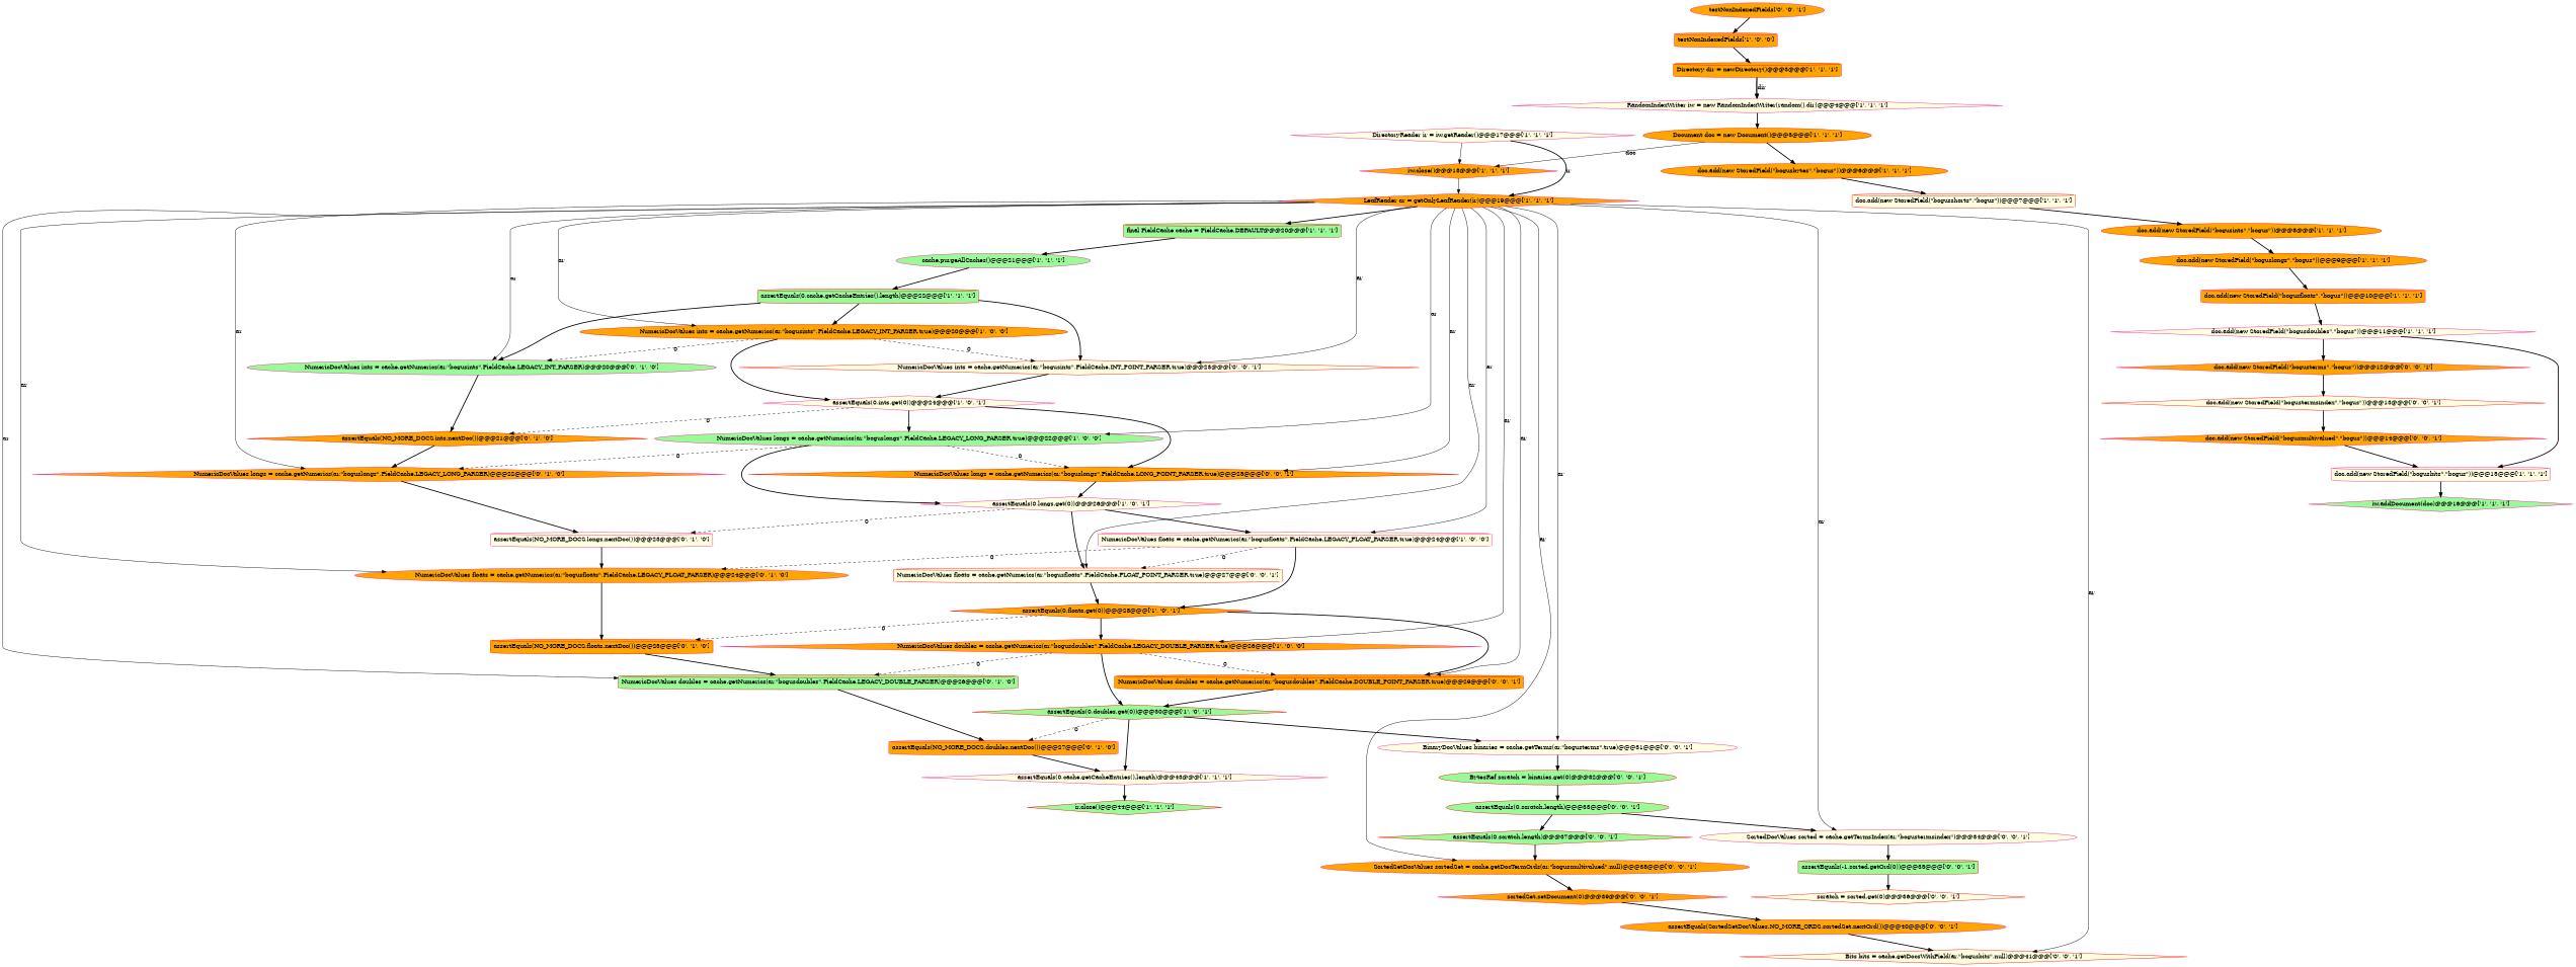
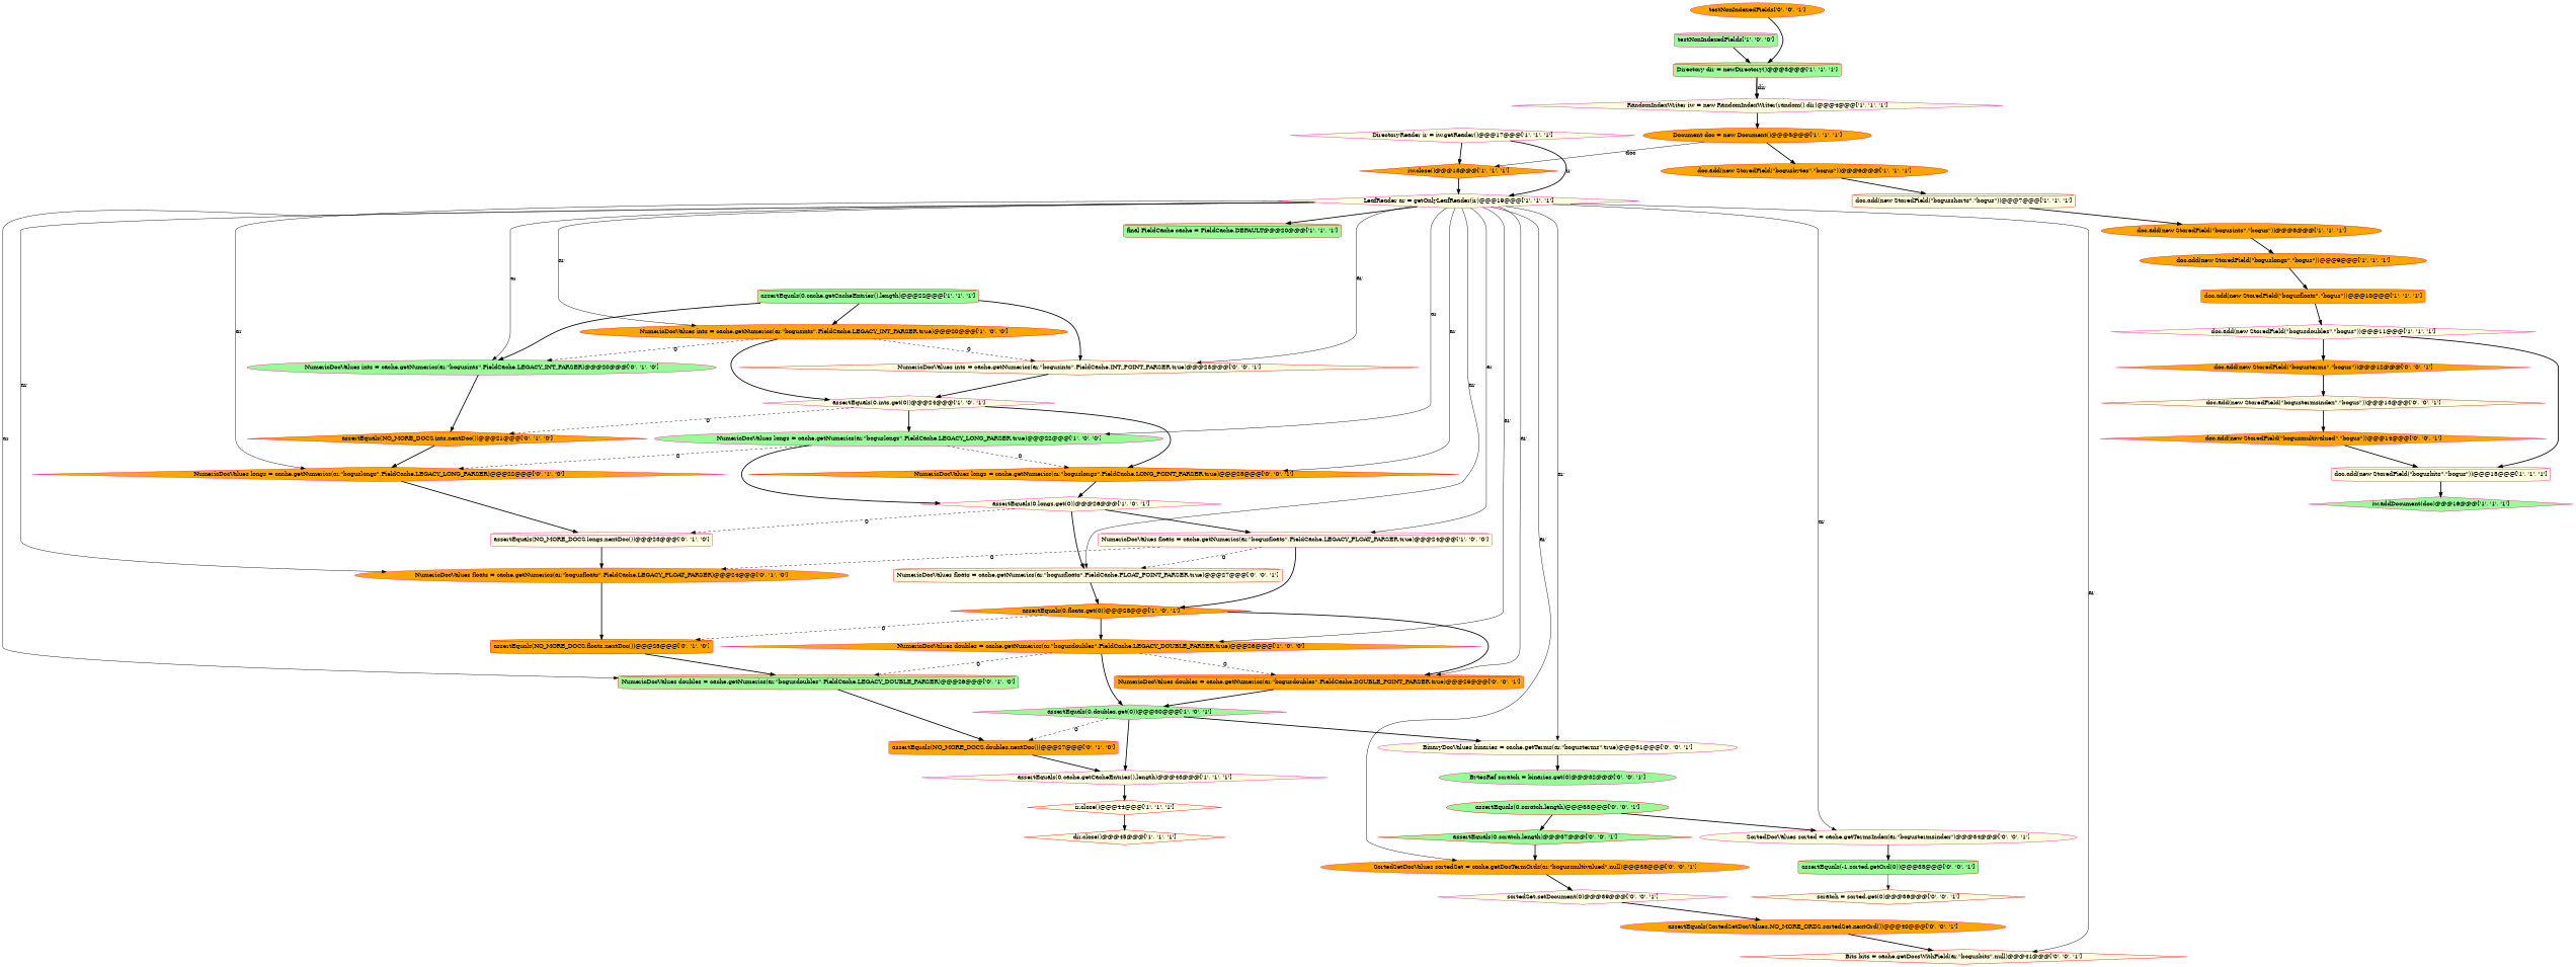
  digraph {
    node [color=deeppink fillcolor=orange shape=diamond style=filled]
    edge [style=bold]
    n1 [label="NumericDocValues longs = cache.getNumerics(ar,\"boguslongs\",FieldCache.LEGACY_LONG_PARSER)@@@22@@@['0', '1', '0']"]
    n2 [fillcolor=lightyellow label="assertEquals(NO_MORE_DOCS,longs.nextDoc())@@@23@@@['0', '1', '0']" shape=cylinder]
    n3 [label="NumericDocValues floats = cache.getNumerics(ar,\"bogusfloats\",FieldCache.LEGACY_FLOAT_PARSER)@@@24@@@['0', '1', '0']" shape=ellipse]
    n4 [color=red fillcolor=palegreen label="assertEquals(-1,sorted.getOrd(0))@@@35@@@['0', '0', '1']" shape=cylinder]
    n5 [color=red fillcolor=lightyellow label="scratch = sorted.get(0)@@@36@@@['0', '0', '1']"]
    n6 [fillcolor=palegreen label="NumericDocValues longs = cache.getNumerics(ar,\"boguslongs\",FieldCache.LEGACY_LONG_PARSER,true)@@@22@@@['1', '0', '0']" shape=ellipse]
    n7 [color=red label="NumericDocValues longs = cache.getNumerics(ar,\"boguslongs\",FieldCache.LONG_POINT_PARSER,true)@@@25@@@['0', '0', '1']"]
    n8 [fillcolor=lightyellow label="assertEquals(0,longs.get(0))@@@26@@@['1', '0', '1']"]
    n9 [fillcolor=lightyellow label="NumericDocValues floats = cache.getNumerics(ar,\"bogusfloats\",FieldCache.LEGACY_FLOAT_PARSER,true)@@@24@@@['1', '0', '0']" shape=cylinder]
    n10 [color=red fillcolor=lightyellow label="NumericDocValues floats = cache.getNumerics(ar,\"bogusfloats\",FieldCache.FLOAT_POINT_PARSER,true)@@@27@@@['0', '0', '1']" shape=cylinder]
    n11 [color=red fillcolor=lightyellow label="NumericDocValues ints = cache.getNumerics(ar,\"bogusints\",FieldCache.INT_POINT_PARSER,true)@@@23@@@['0', '0', '1']"]
    n12 [fillcolor=lightyellow label="assertEquals(0,ints.get(0))@@@24@@@['1', '0', '1']"]
    n13 [color=red label="assertEquals(NO_MORE_DOCS,ints.nextDoc())@@@21@@@['0', '1', '0']"]
    n14 [color=red label="assertEquals(0,floats.get(0))@@@28@@@['1', '0', '1']"]
    n15 [color=red label="assertEquals(NO_MORE_DOCS,floats.nextDoc())@@@25@@@['0', '1', '0']" shape=cylinder]
    n16 [color=red label="NumericDocValues doubles = cache.getNumerics(ar,\"bogusdoubles\",FieldCache.DOUBLE_POINT_PARSER,true)@@@29@@@['0', '0', '1']" shape=cylinder]
    n17 [label="NumericDocValues doubles = cache.getNumerics(ar,\"bogusdoubles\",FieldCache.LEGACY_DOUBLE_PARSER,true)@@@26@@@['1', '0', '0']"]
-   n18 [color=red label="Directory dir = newDirectory()@@@3@@@['1', '1', '1']" shape=cylinder]
+   n18 [color=red fillcolor=palegreen label="Directory dir = newDirectory()@@@3@@@['1', '1', '1']" shape=cylinder]
    n19 [fillcolor=lightyellow label="RandomIndexWriter iw = new RandomIndexWriter(random(),dir)@@@4@@@['1', '1', '1']"]
    n20 [fillcolor=lightyellow label="BinaryDocValues binaries = cache.getTerms(ar,\"bogusterms\",true)@@@31@@@['0', '0', '1']" shape=ellipse]
-   n21 [color=red fillcolor=palegreen label="BytesRef scratch = binaries.get(0)@@@32@@@['0', '0', '1']" shape=ellipse]
+   n21 [fillcolor=palegreen label="BytesRef scratch = binaries.get(0)@@@32@@@['0', '0', '1']" shape=ellipse]
    n22 [color=red fillcolor=palegreen label="assertEquals(0,scratch.length)@@@33@@@['0', '0', '1']" shape=ellipse]
    n23 [label="assertEquals(SortedSetDocValues.NO_MORE_ORDS,sortedSet.nextOrd())@@@40@@@['0', '0', '1']" shape=ellipse]
    n24 [color=red fillcolor=lightyellow label="Bits bits = cache.getDocsWithField(ar,\"bogusbits\",null)@@@41@@@['0', '0', '1']"]
    n25 [fillcolor=lightyellow label="DirectoryReader ir = iw.getReader()@@@17@@@['1', '1', '1']"]
-   n26 [label="LeafReader ar = getOnlyLeafReader(ir)@@@19@@@['1', '1', '1']"]
-   n27 [label="iw.close()@@@18@@@['1', '1', '1']"]
+   n26 [fillcolor=lightyellow label="LeafReader ar = getOnlyLeafReader(ir)@@@19@@@['1', '1', '1']"]
+   n27 [color=red label="iw.close()@@@18@@@['1', '1', '1']"]
    n28 [fillcolor=lightyellow label="SortedDocValues sorted = cache.getTermsIndex(ar,\"bogustermsindex\")@@@34@@@['0', '0', '1']" shape=ellipse]
    n29 [color=red fillcolor=palegreen label="NumericDocValues doubles = cache.getNumerics(ar,\"bogusdoubles\",FieldCache.LEGACY_DOUBLE_PARSER)@@@26@@@['0', '1', '0']" shape=cylinder]
    n30 [fillcolor=palegreen label="NumericDocValues ints = cache.getNumerics(ar,\"bogusints\",FieldCache.LEGACY_INT_PARSER)@@@20@@@['0', '1', '0']" shape=ellipse]
    n31 [color=red fillcolor=palegreen label="final FieldCache cache = FieldCache.DEFAULT@@@20@@@['1', '1', '1']" shape=cylinder]
    n32 [color=red label="NumericDocValues ints = cache.getNumerics(ar,\"bogusints\",FieldCache.LEGACY_INT_PARSER,true)@@@20@@@['1', '0', '0']" shape=ellipse]
    n33 [label="SortedSetDocValues sortedSet = cache.getDocTermOrds(ar,\"bogusmultivalued\",null)@@@38@@@['0', '0', '1']" shape=ellipse]
-   n34 [color=red fillcolor=palegreen label="assertEquals(0,doubles.get(0))@@@30@@@['1', '0', '1']"]
+   n34 [fillcolor=palegreen label="assertEquals(0,doubles.get(0))@@@30@@@['1', '0', '1']"]
    n35 [color=red fillcolor=palegreen label="assertEquals(0,scratch.length)@@@37@@@['0', '0', '1']"]
    n36 [color=red fillcolor=lightyellow label="doc.add(new StoredField(\"bogustermsindex\",\"bogus\"))@@@13@@@['0', '0', '1']"]
    n37 [label="doc.add(new StoredField(\"bogusmultivalued\",\"bogus\"))@@@14@@@['0', '0', '1']"]
    n38 [fillcolor=lightyellow label="doc.add(new StoredField(\"bogusbits\",\"bogus\"))@@@15@@@['1', '1', '1']" shape=cylinder]
    n39 [label="assertEquals(NO_MORE_DOCS,doubles.nextDoc())@@@27@@@['0', '1', '0']" shape=cylinder]
+   n40 [color=red fillcolor=lightyellow label="dir.close()@@@45@@@['1', '1', '1']"]
    n41 [color=red label="doc.add(new StoredField(\"bogusbytes\",\"bogus\"))@@@6@@@['1', '1', '1']" shape=ellipse]
    n42 [color=red fillcolor=lightyellow label="doc.add(new StoredField(\"bogusshorts\",\"bogus\"))@@@7@@@['1', '1', '1']" shape=cylinder]
    n43 [color=red label="doc.add(new StoredField(\"bogusints\",\"bogus\"))@@@8@@@['1', '1', '1']" shape=ellipse]
    n44 [color=red label="doc.add(new StoredField(\"boguslongs\",\"bogus\"))@@@9@@@['1', '1', '1']" shape=ellipse]
    n45 [label="doc.add(new StoredField(\"bogusfloats\",\"bogus\"))@@@10@@@['1', '1', '1']" shape=cylinder]
    n46 [fillcolor=lightyellow label="assertEquals(0,cache.getCacheEntries().length)@@@43@@@['1', '1', '1']"]
-   n47 [color=red fillcolor=palegreen label="ir.close()@@@44@@@['1', '1', '1']"]
-   n48 [fillcolor=palegreen label="cache.purgeAllCaches()@@@21@@@['1', '1', '1']" shape=ellipse]
+   n47 [color=red fillcolor=lightyellow label="ir.close()@@@44@@@['1', '1', '1']"]
    n49 [color=red fillcolor=palegreen label="assertEquals(0,cache.getCacheEntries().length)@@@22@@@['1', '1', '1']" shape=cylinder]
-   n50 [label="sortedSet.setDocument(0)@@@39@@@['0', '0', '1']"]
+   n50 [fillcolor=lightyellow label="sortedSet.setDocument(0)@@@39@@@['0', '0', '1']"]
    n51 [label="doc.add(new StoredField(\"bogusterms\",\"bogus\"))@@@12@@@['0', '0', '1']"]
-   n52 [label="testNonIndexedFields['1', '0', '0']" shape=cylinder]
+   n52 [fillcolor=palegreen label="testNonIndexedFields['1', '0', '0']" shape=cylinder]
    n53 [fillcolor=palegreen label="iw.addDocument(doc)@@@16@@@['1', '1', '1']"]
    n54 [color=red label="Document doc = new Document()@@@5@@@['1', '1', '1']" shape=ellipse]
    n55 [label="testNonIndexedFields['0', '0', '1']" shape=ellipse]
    n56 [fillcolor=lightyellow label="doc.add(new StoredField(\"bogusdoubles\",\"bogus\"))@@@11@@@['1', '1', '1']"]
    n1 -> n2
    n2 -> n3
    n3 -> n15
-   n4 -> n5
+   n4 -> n5 [style=solid]
    n6 -> n1 [label=0 style=dashed]
    n6 -> n7 [label=0 style=dashed]
    n6 -> n8
    n7 -> n8
    n8 -> n2 [label=0 style=dashed]
    n8 -> n9
    n8 -> n10
    n9 -> n3 [label=0 style=dashed]
    n9 -> n10 [label=0 style=dashed]
    n9 -> n14
    n10 -> n14
    n11 -> n12
    n12 -> n6
    n12 -> n7
    n12 -> n13 [label=0 style=dashed]
    n13 -> n1
    n14 -> n15 [label=0 style=dashed]
    n14 -> n16
    n14 -> n17
    n15 -> n29
    n16 -> n34
    n17 -> n16 [label=0 style=dashed]
    n17 -> n29 [label=0 style=dashed]
    n17 -> n34
    n18 -> n19
    n18 -> n19 [label=dir style=solid]
    n19 -> n54
    n20 -> n21
-   n21 -> n22
    n22 -> n28
    n22 -> n35
    n23 -> n24
    n25 -> n26 [label=ir]
-   n25 -> n27 [style=solid]
+   n25 -> n27
    n26 -> n1 [label=ar style=solid]
    n26 -> n3 [label=ar style=solid]
    n26 -> n6 [label=ar style=solid]
    n26 -> n7 [label=ar style=solid]
    n26 -> n9 [label=ar style=solid]
    n26 -> n10 [label=ar style=solid]
    n26 -> n11 [label=ar style=solid]
    n26 -> n16 [label=ar style=solid]
    n26 -> n17 [label=ar style=solid]
    n26 -> n20 [label=ar style=solid]
    n26 -> n24 [label=ar style=solid]
    n26 -> n28 [label=ar style=solid]
    n26 -> n29 [label=ar style=solid]
    n26 -> n30 [label=ar style=solid]
    n26 -> n31
    n26 -> n32 [label=ar style=solid]
    n26 -> n33 [label=ar style=solid]
-   n27 -> n26 [style=solid]
+   n27 -> n26
    n28 -> n4
    n29 -> n39
    n30 -> n13
-   n31 -> n48
    n32 -> n11 [label=0 style=dashed]
    n32 -> n12
    n32 -> n30 [label=0 style=dashed]
    n33 -> n50
    n34 -> n20
    n34 -> n39 [label=0 style=dashed]
    n34 -> n46
    n35 -> n33
    n36 -> n37
    n37 -> n38
    n38 -> n53
    n39 -> n46
    n41 -> n42
    n42 -> n43
    n43 -> n44
    n44 -> n45
    n45 -> n56
    n46 -> n47
-   n48 -> n49
+   n47 -> n40
    n49 -> n11
    n49 -> n30
    n49 -> n32
    n50 -> n23
    n51 -> n36
    n52 -> n18
    n54 -> n27 [label=doc style=solid]
    n54 -> n41
-   n55 -> n52
+   n55 -> n18
    n56 -> n38
    n56 -> n51
  }
